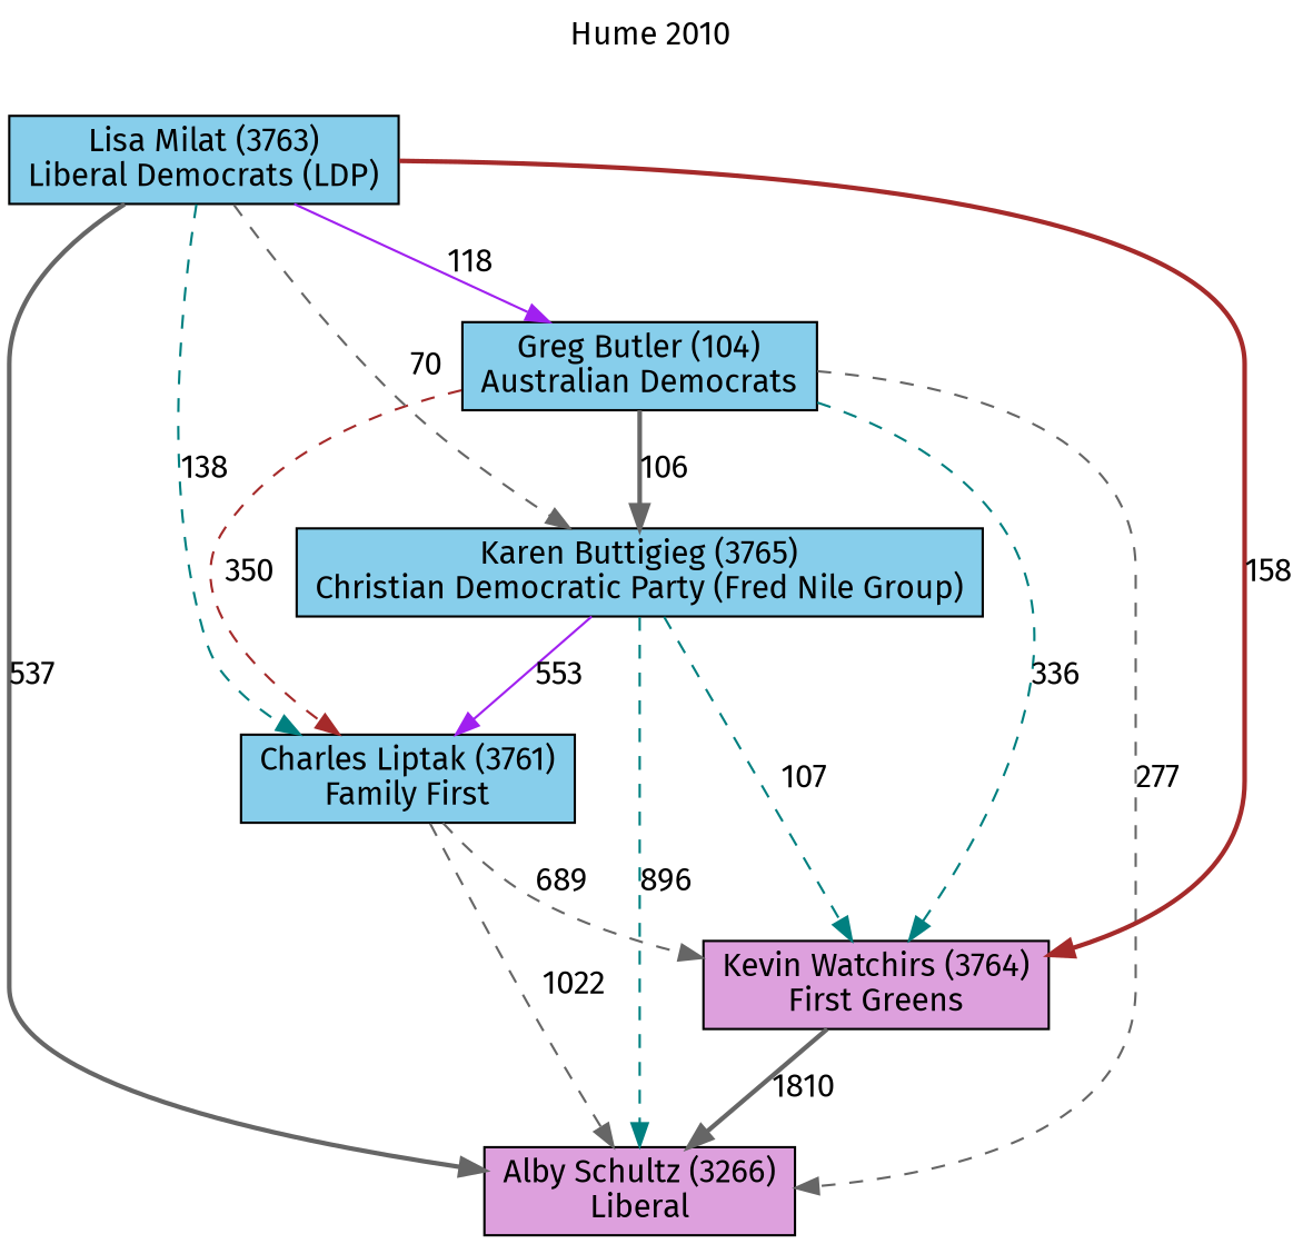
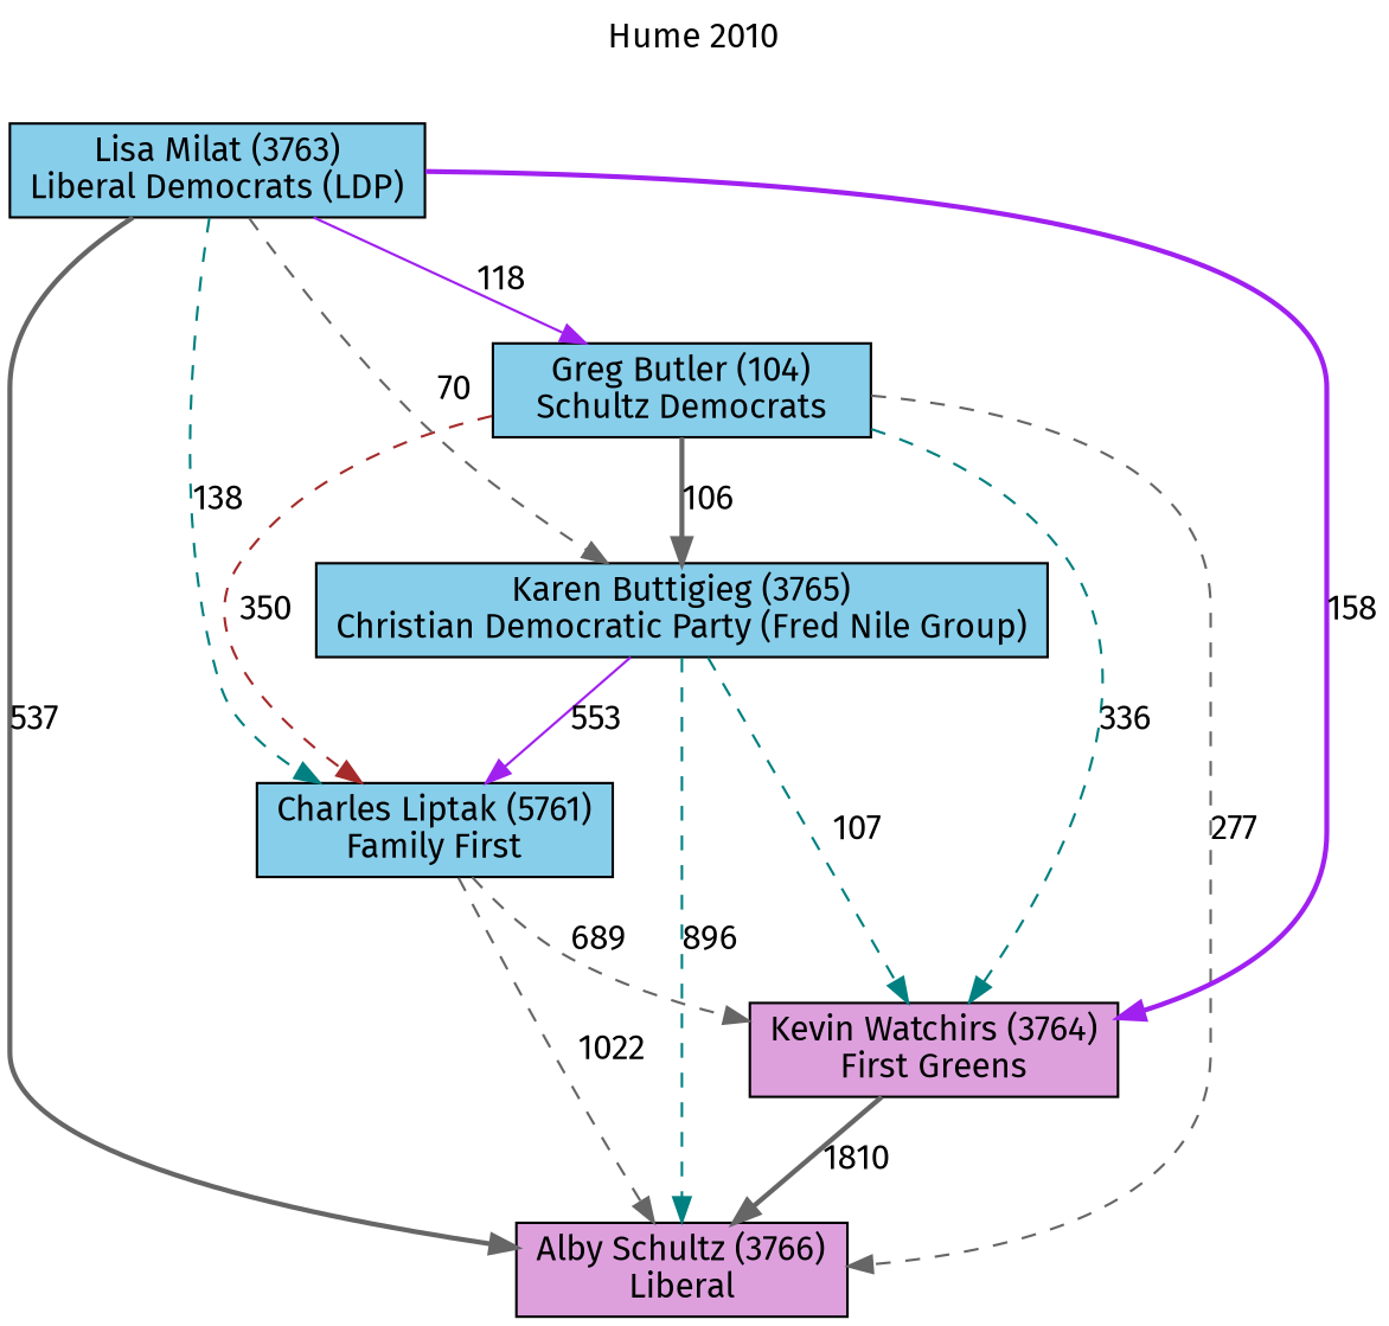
  digraph {
    fontname="Fira Sans"
    label="Hume 2010"
    labelloc=t
    mclimit=10
    node [fillcolor=skyblue fontname="Fira Sans" shape=box style=filled]
    edge [color=gray40 fontname="Fira Sans" style=dashed]
-   n1 [fillcolor=plum label="Alby Schultz (3266)\nLiberal"]
+   n1 [fillcolor=plum label="Alby Schultz (3766)\nLiberal"]
    n2 [fillcolor=plum label="Kevin Watchirs (3764)\nFirst Greens"]
-   n3 [label="Charles Liptak (3761)\nFamily First"]
+   n3 [label="Charles Liptak (5761)\nFamily First"]
    n4 [label="Karen Buttigieg (3765)\nChristian Democratic Party (Fred Nile Group)"]
-   n5 [label="Greg Butler (104)\nAustralian Democrats"]
+   n5 [label="Greg Butler (104)\nSchultz Democrats"]
    n6 [label="Lisa Milat (3763)\nLiberal Democrats (LDP)"]
    n2 -> n1 [label=1810 style=bold]
    n3 -> n1 [label=1022]
    n3 -> n2 [label=689]
    n4 -> n1 [color=teal label=896]
    n4 -> n2 [color=teal label=107]
    n4 -> n3 [color=purple label=553 style=solid]
    n5 -> n1 [label=277]
    n5 -> n2 [color=teal label=336]
    n5 -> n3 [color=brown label=350]
    n5 -> n4 [label=106 style=bold]
    n6 -> n1 [label=537 style=bold]
-   n6 -> n2 [color=brown label=158 style=bold]
+   n6 -> n2 [color=purple label=158 style=bold]
    n6 -> n3 [color=teal label=138]
    n6 -> n4 [label=70]
    n6 -> n5 [color=purple label=118 style=solid]
  }
